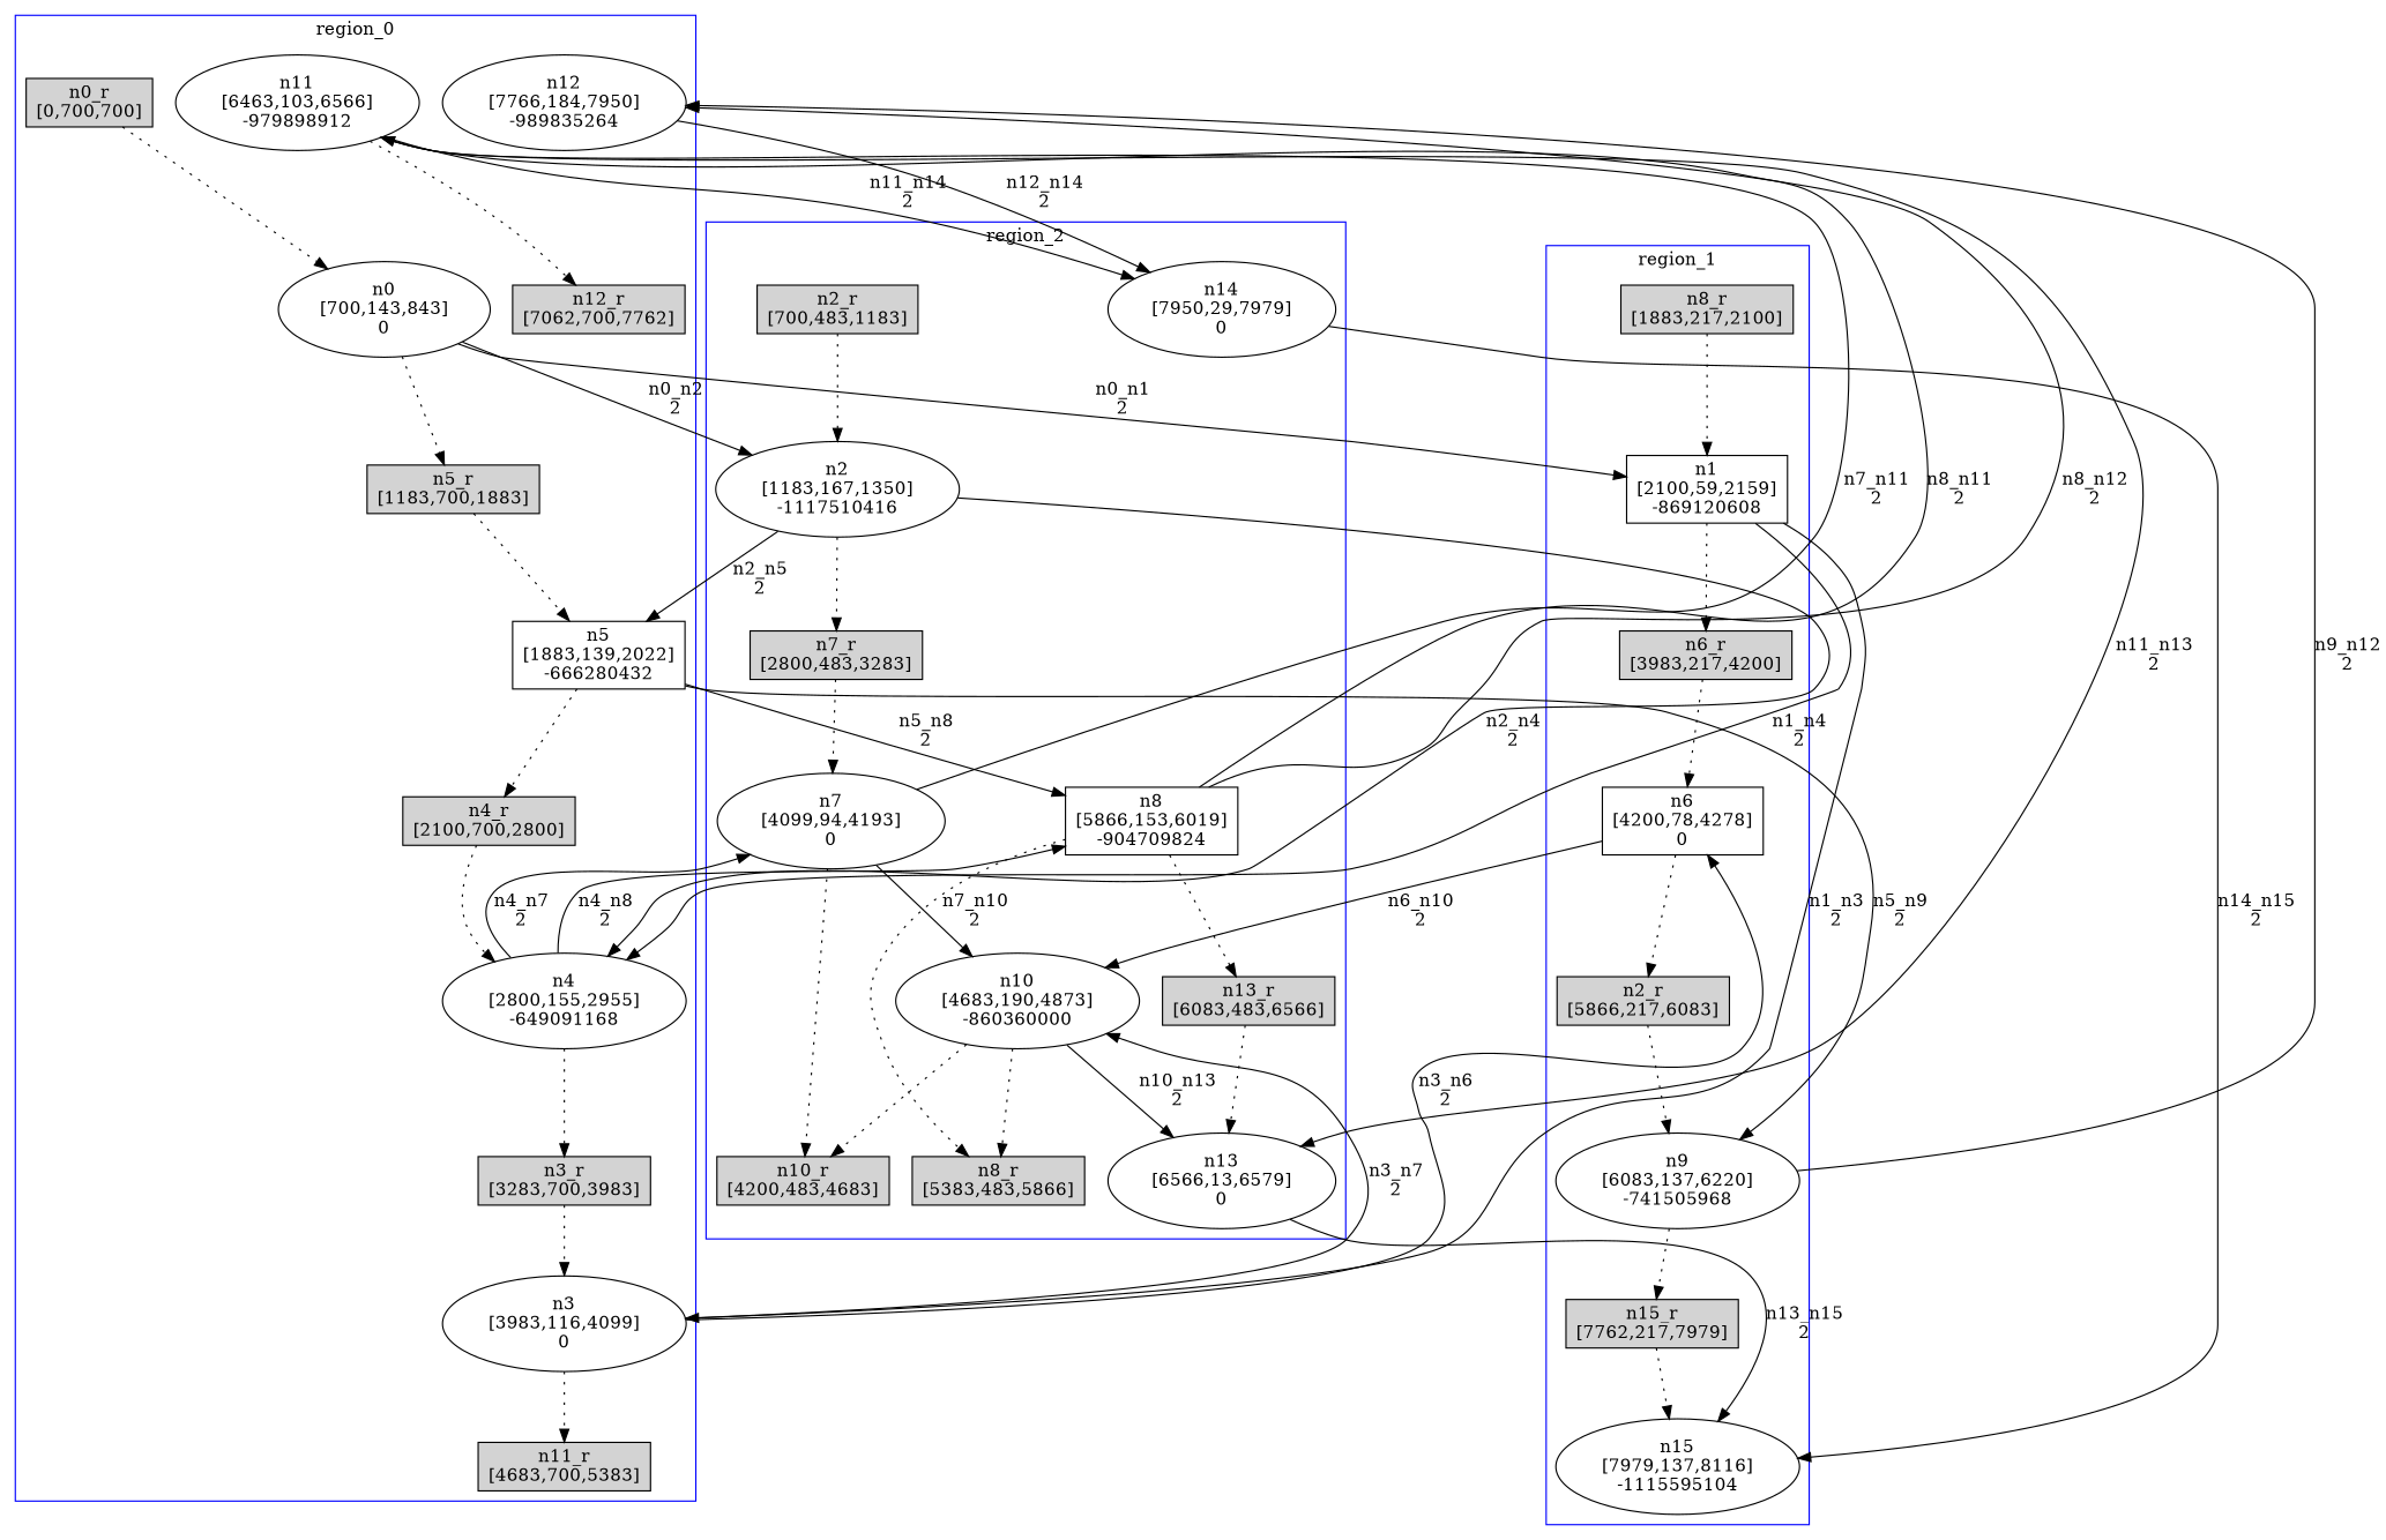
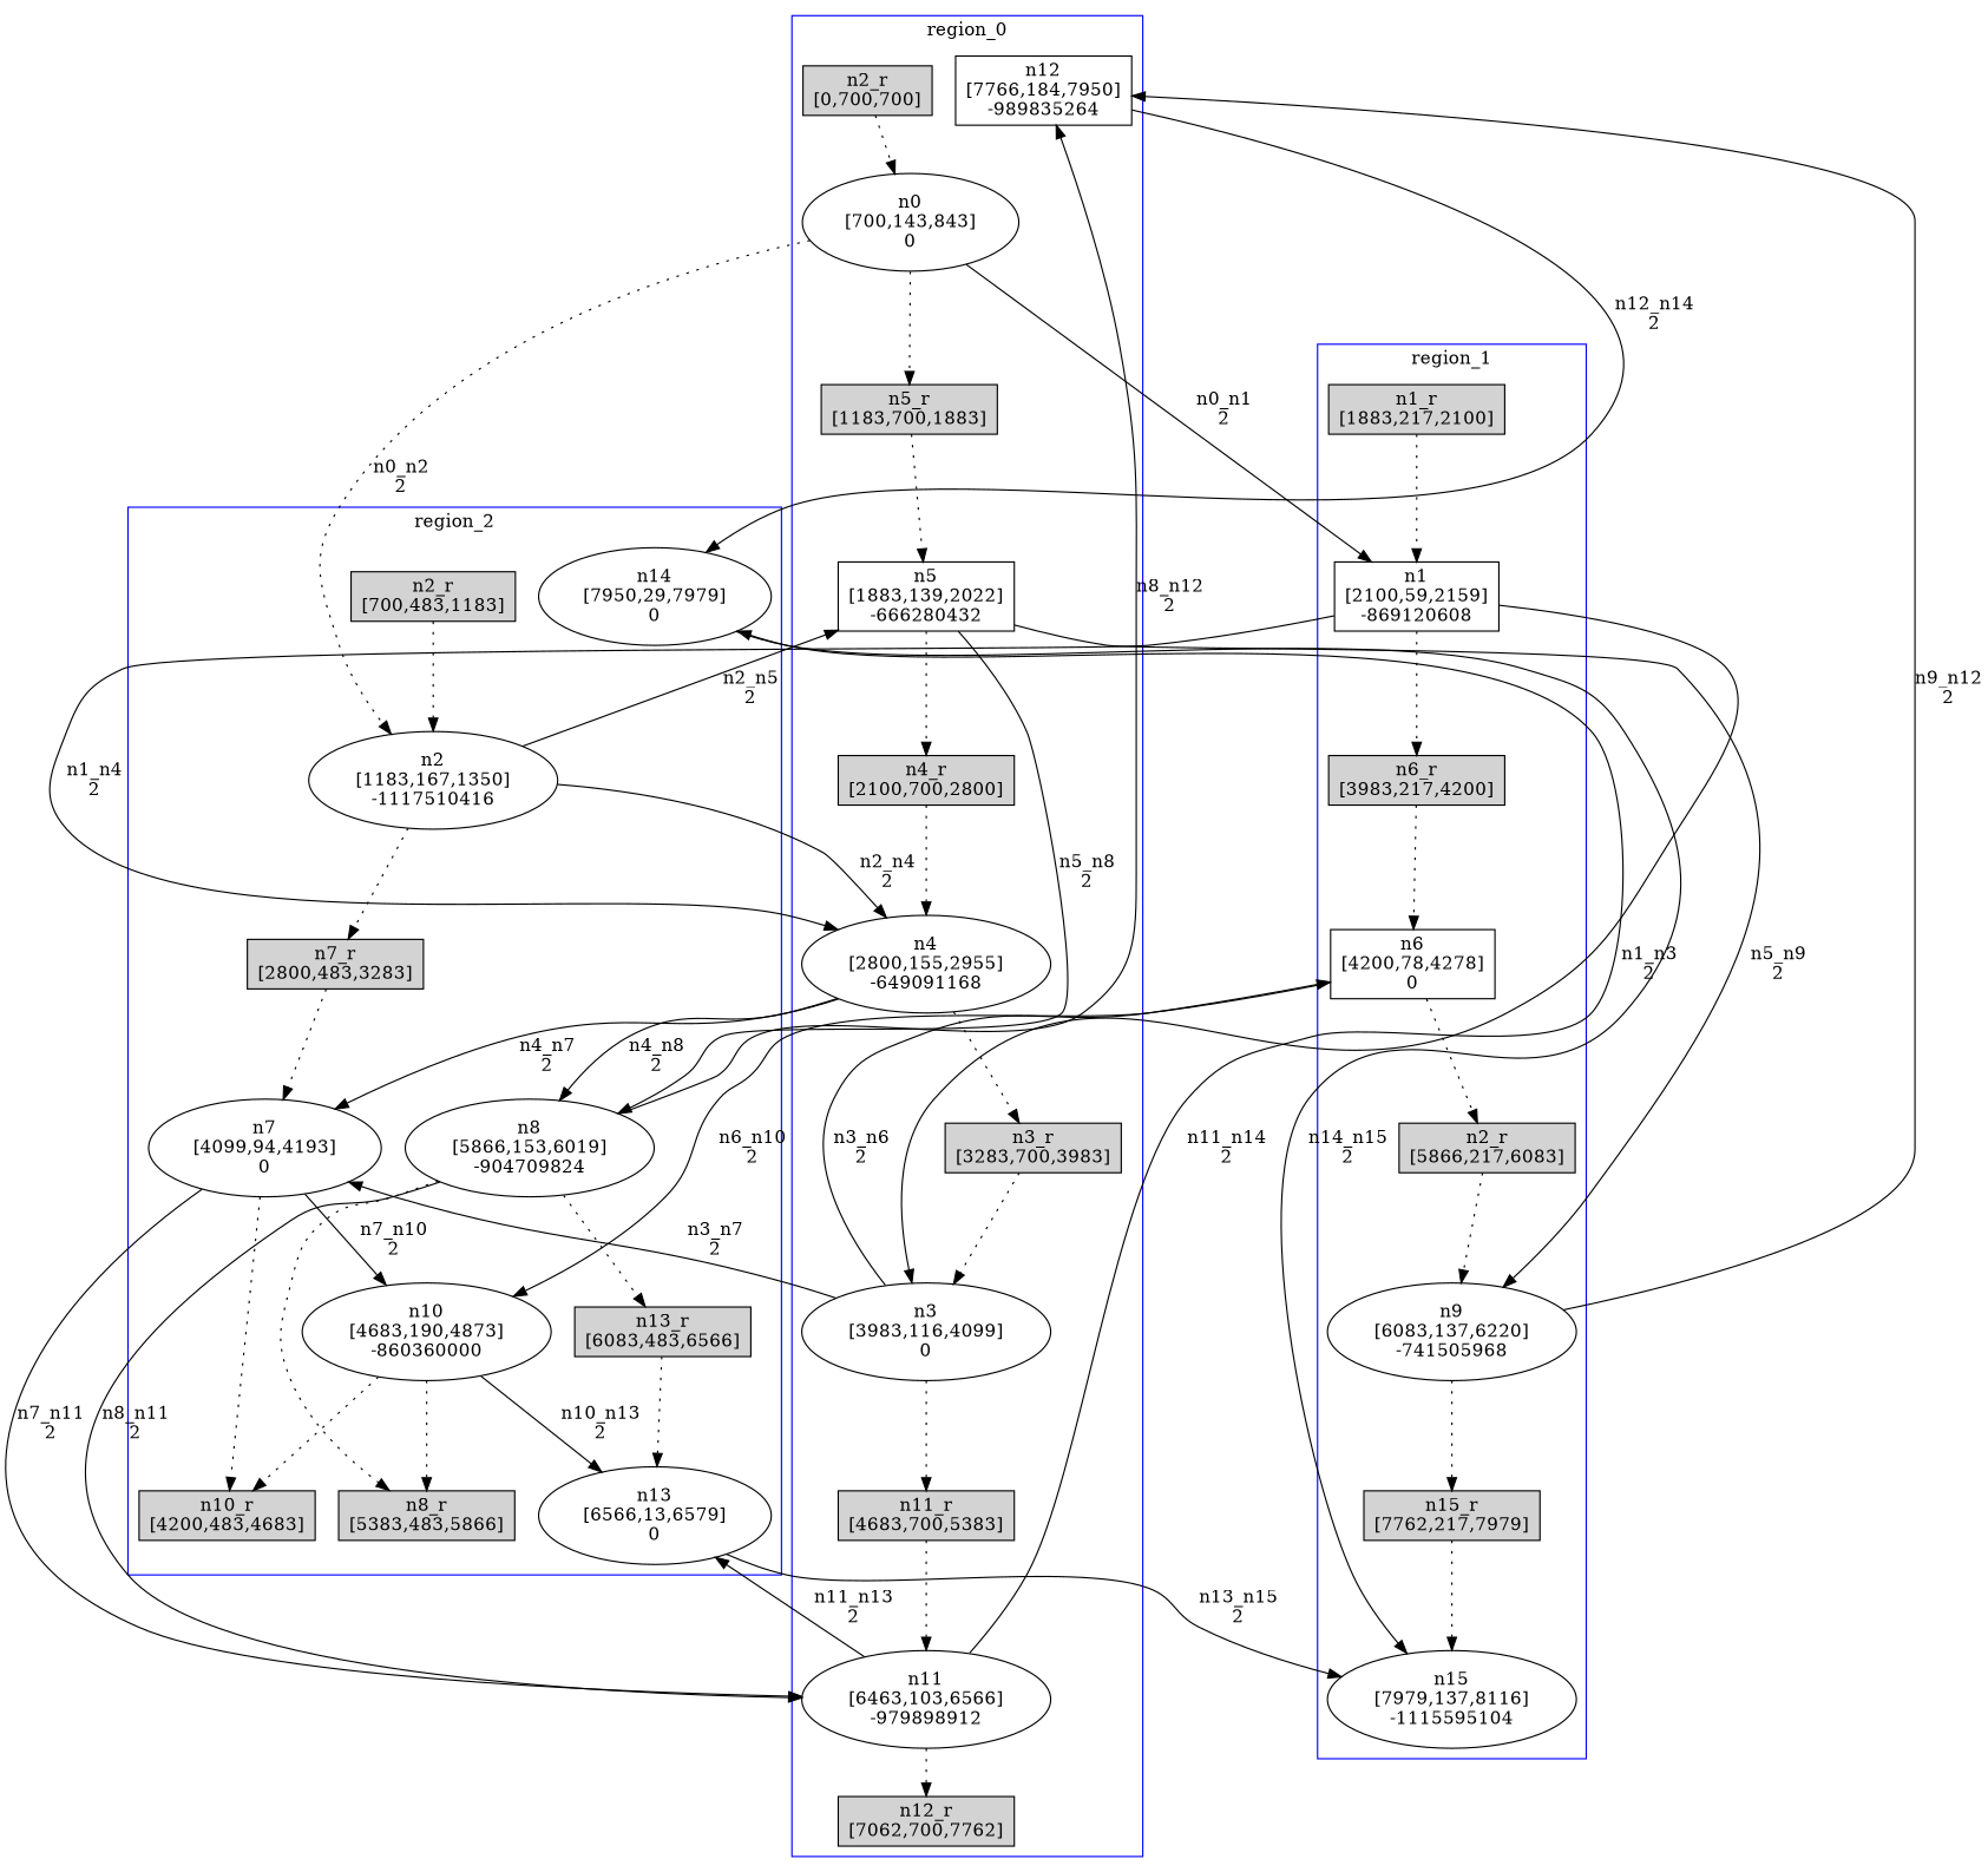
  digraph {
    node [shape=box]
    edge [style=dotted]
-   n1 [label="n0_r\n[0,700,700]" style=filled]
+   n1 [label="n2_r\n[0,700,700]" style=filled]
    n2 [label="n0\n[700,143,843]\n0" shape=""]
    n3 [label="n5_r\n[1183,700,1883]" style=filled]
    n4 [label="n5\n[1883,139,2022]\n-666280432"]
    n5 [label="n4_r\n[2100,700,2800]" style=filled]
    n6 [label="n4\n[2800,155,2955]\n-649091168" shape=""]
    n7 [label="n3_r\n[3283,700,3983]" style=filled]
    n8 [label="n3\n[3983,116,4099]\n0" shape=""]
    n9 [label="n11_r\n[4683,700,5383]" style=filled]
    n10 [label="n11\n[6463,103,6566]\n-979898912" shape=""]
    n11 [label="n12_r\n[7062,700,7762]" style=filled]
-   n12 [label="n12\n[7766,184,7950]\n-989835264" shape=""]
-   n13 [label="n8_r\n[1883,217,2100]" style=filled]
+   n12 [label="n12\n[7766,184,7950]\n-989835264"]
+   n13 [label="n1_r\n[1883,217,2100]" style=filled]
    n14 [label="n1\n[2100,59,2159]\n-869120608"]
    n15 [label="n6_r\n[3983,217,4200]" style=filled]
    n16 [label="n6\n[4200,78,4278]\n0"]
    n17 [label="n2_r\n[5866,217,6083]" style=filled]
    n18 [label="n9\n[6083,137,6220]\n-741505968" shape=""]
    n19 [label="n15_r\n[7762,217,7979]" style=filled]
    n20 [label="n15\n[7979,137,8116]\n-1115595104" shape=""]
    n21 [label="n2_r\n[700,483,1183]" style=filled]
    n22 [label="n2\n[1183,167,1350]\n-1117510416" shape=""]
    n23 [label="n7_r\n[2800,483,3283]" style=filled]
    n24 [label="n7\n[4099,94,4193]\n0" shape=""]
    n25 [label="n10_r\n[4200,483,4683]" style=filled]
    n26 [label="n10\n[4683,190,4873]\n-860360000" shape=""]
    n27 [label="n8_r\n[5383,483,5866]" style=filled]
-   n28 [label="n8\n[5866,153,6019]\n-904709824"]
+   n28 [label="n8\n[5866,153,6019]\n-904709824" shape=""]
    n29 [label="n13_r\n[6083,483,6566]" style=filled]
    n30 [label="n13\n[6566,13,6579]\n0" shape=""]
    n31 [label="n14\n[7950,29,7979]\n0" shape=""]
    subgraph cluster_1 {
      color=blue
      label=region_0
      stytle=filled
      n1
      n2
      n3
      n4
      n5
      n6
      n7
      n8
      n9
      n10
      n11
      n12
    }
    subgraph cluster_2 {
      color=blue
      label=region_1
      stytle=filled
      n13
      n14
      n15
      n16
      n17
      n18
      n19
      n20
    }
    subgraph cluster_3 {
      color=blue
      label=region_2
      stytle=filled
      n21
      n22
      n23
      n24
      n25
      n26
      n27
      n28
      n29
      n30
      n31
    }
    n1 -> n2
    n2 -> n3
    n2 -> n14 [label="n0_n1\n2" style=""]
-   n2 -> n22 [label="n0_n2\n2" style=""]
+   n2 -> n22 [label="n0_n2\n2"]
    n3 -> n4
    n4 -> n5
    n4 -> n18 [label="n5_n9\n2" style=""]
    n4 -> n28 [label="n5_n8\n2" style=""]
    n5 -> n6
    n6 -> n7
    n6 -> n24 [label="n4_n7\n2" style=""]
    n6 -> n28 [label="n4_n8\n2" style=""]
    n7 -> n8
    n8 -> n9
    n8 -> n16 [label="n3_n6\n2" style=""]
-   n8 -> n26 [label="n3_n7\n2" style=""]
+   n8 -> n24 [label="n3_n7\n2" style=""]
+   n9 -> n10
    n10 -> n11
    n10 -> n30 [label="n11_n13\n2" style=""]
    n10 -> n31 [label="n11_n14\n2" style=""]
    n12 -> n31 [label="n12_n14\n2" style=""]
    n13 -> n14
    n14 -> n6 [label="n1_n4\n2" style=""]
    n14 -> n8 [label="n1_n3\n2" style=""]
    n14 -> n15
    n15 -> n16
    n16 -> n17
    n16 -> n26 [label="n6_n10\n2" style=""]
    n17 -> n18
    n18 -> n12 [label="n9_n12\n2" style=""]
    n18 -> n19
    n19 -> n20
    n21 -> n22
    n22 -> n4 [label="n2_n5\n2" style=""]
    n22 -> n6 [label="n2_n4\n2" style=""]
    n22 -> n23
    n23 -> n24
    n24 -> n10 [label="n7_n11\n2" style=""]
    n24 -> n25
    n24 -> n26 [label="n7_n10\n2" style=""]
    n26 -> n25
    n26 -> n27
    n26 -> n30 [label="n10_n13\n2" style=""]
    n28 -> n10 [label="n8_n11\n2" style=""]
    n28 -> n12 [label="n8_n12\n2" style=""]
    n28 -> n27
    n28 -> n29
    n29 -> n30
    n30 -> n20 [label="n13_n15\n2" style=""]
    n31 -> n20 [label="n14_n15\n2" style=""]
  }
